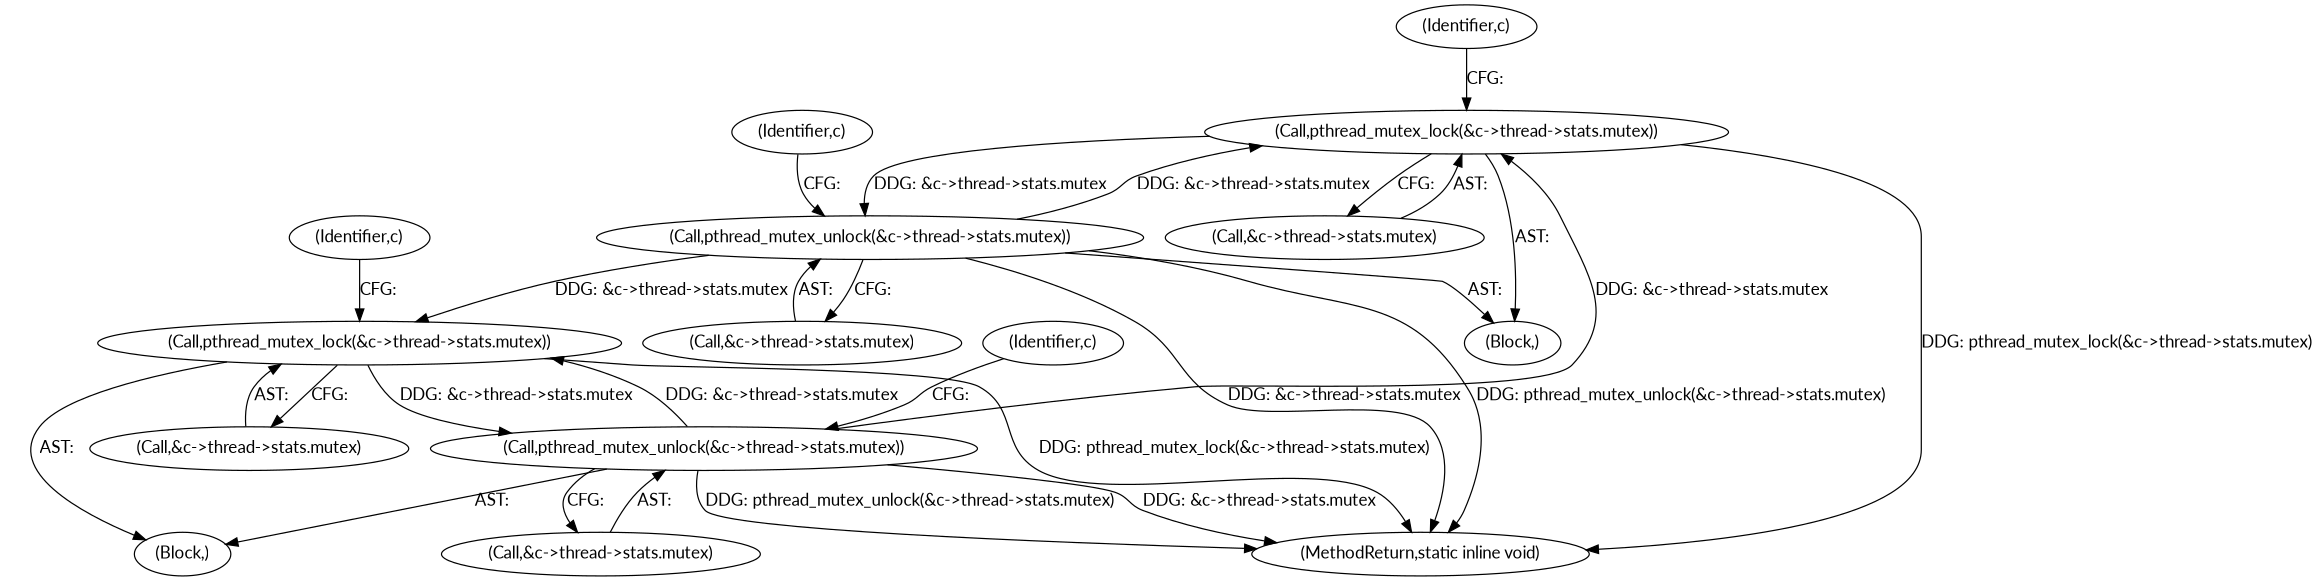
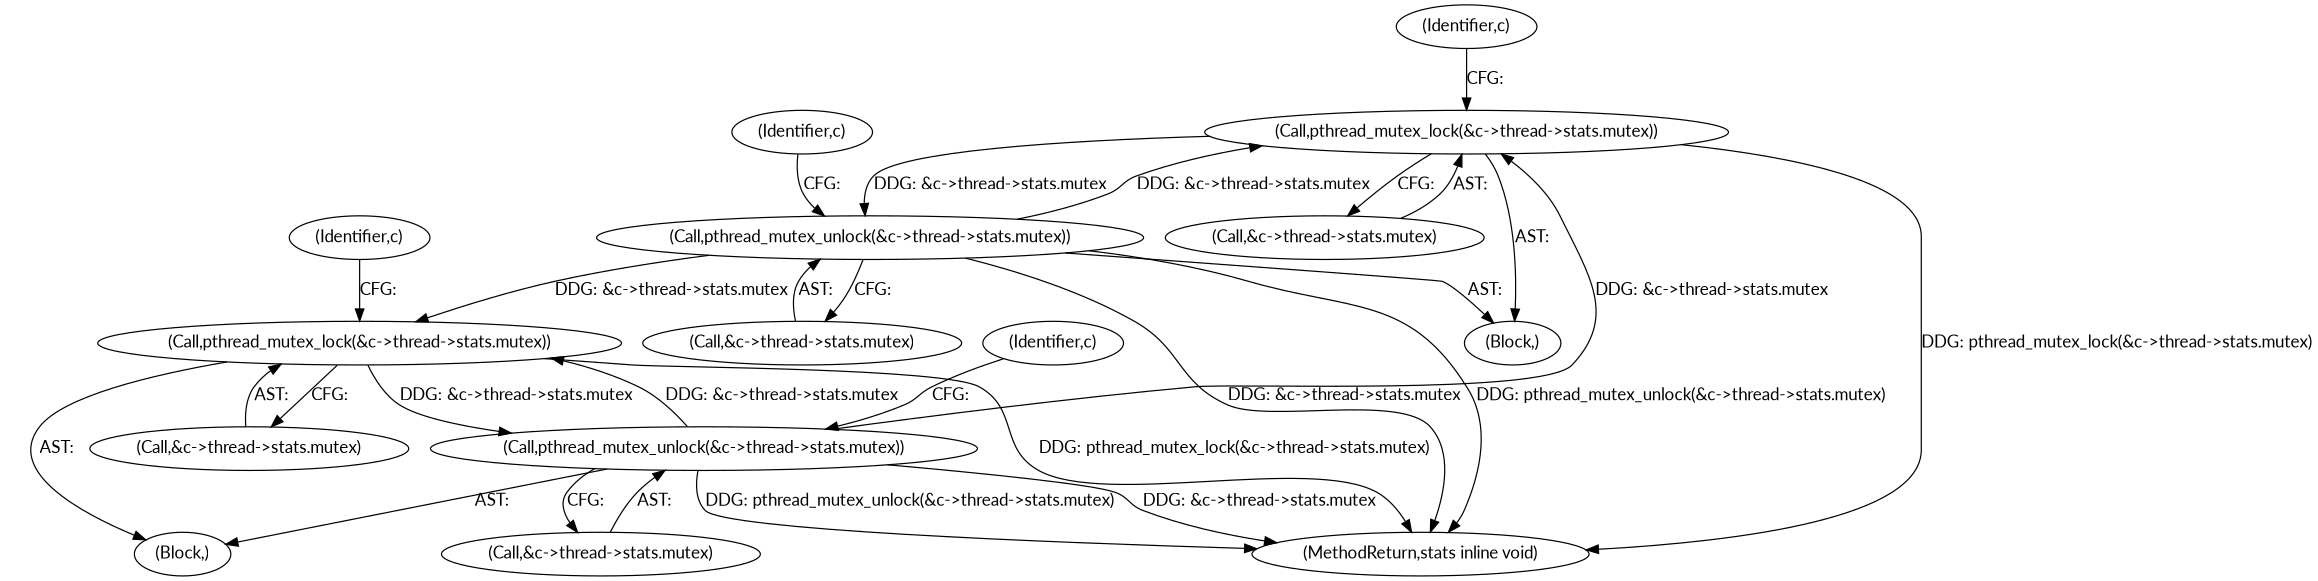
  digraph {
    fontname=Lato
    node [fontname=Lato]
    edge [fontname=Lato]
    n1 [label="(Call,pthread_mutex_lock(&c->thread->stats.mutex))"]
    n2 [label="(Call,pthread_mutex_unlock(&c->thread->stats.mutex))"]
    n3 [label="(Call,&c->thread->stats.mutex)"]
-   n4 [label="(MethodReturn,static inline void)"]
+   n4 [label="(MethodReturn,stats inline void)"]
    n5 [label="(Block,)"]
    n6 [label="(Call,pthread_mutex_unlock(&c->thread->stats.mutex))"]
    n7 [label="(Call,pthread_mutex_lock(&c->thread->stats.mutex))"]
    n8 [label="(Call,&c->thread->stats.mutex)"]
    n9 [label="(Block,)"]
    n10 [label="(Call,&c->thread->stats.mutex)"]
    n11 [label="(Call,&c->thread->stats.mutex)"]
    n12 [label="(Identifier,c)"]
    n13 [label="(Identifier,c)"]
    n14 [label="(Identifier,c)"]
    n15 [label="(Identifier,c)"]
    n1 -> n2 [label="DDG: &c->thread->stats.mutex"]
    n1 -> n3 [label="CFG: "]
    n1 -> n4 [label="DDG: pthread_mutex_lock(&c->thread->stats.mutex)"]
    n1 -> n5 [label="AST: "]
    n2 -> n1 [label="DDG: &c->thread->stats.mutex"]
    n2 -> n4 [label="DDG: pthread_mutex_unlock(&c->thread->stats.mutex)"]
    n2 -> n4 [label="DDG: &c->thread->stats.mutex"]
    n2 -> n5 [label="AST: "]
    n2 -> n7 [label="DDG: &c->thread->stats.mutex"]
    n2 -> n11 [label="CFG: "]
    n3 -> n1 [label="AST: "]
    n6 -> n1 [label="DDG: &c->thread->stats.mutex"]
    n6 -> n4 [label="DDG: pthread_mutex_unlock(&c->thread->stats.mutex)"]
    n6 -> n4 [label="DDG: &c->thread->stats.mutex"]
    n6 -> n7 [label="DDG: &c->thread->stats.mutex"]
    n6 -> n8 [label="CFG: "]
    n6 -> n9 [label="AST: "]
    n7 -> n4 [label="DDG: pthread_mutex_lock(&c->thread->stats.mutex)"]
    n7 -> n6 [label="DDG: &c->thread->stats.mutex"]
    n7 -> n9 [label="AST: "]
    n7 -> n10 [label="CFG: "]
    n8 -> n6 [label="AST: "]
    n10 -> n7 [label="AST: "]
    n11 -> n2 [label="AST: "]
    n12 -> n2 [label="CFG: "]
    n13 -> n1 [label="CFG: "]
    n14 -> n7 [label="CFG: "]
    n15 -> n6 [label="CFG: "]
  }
